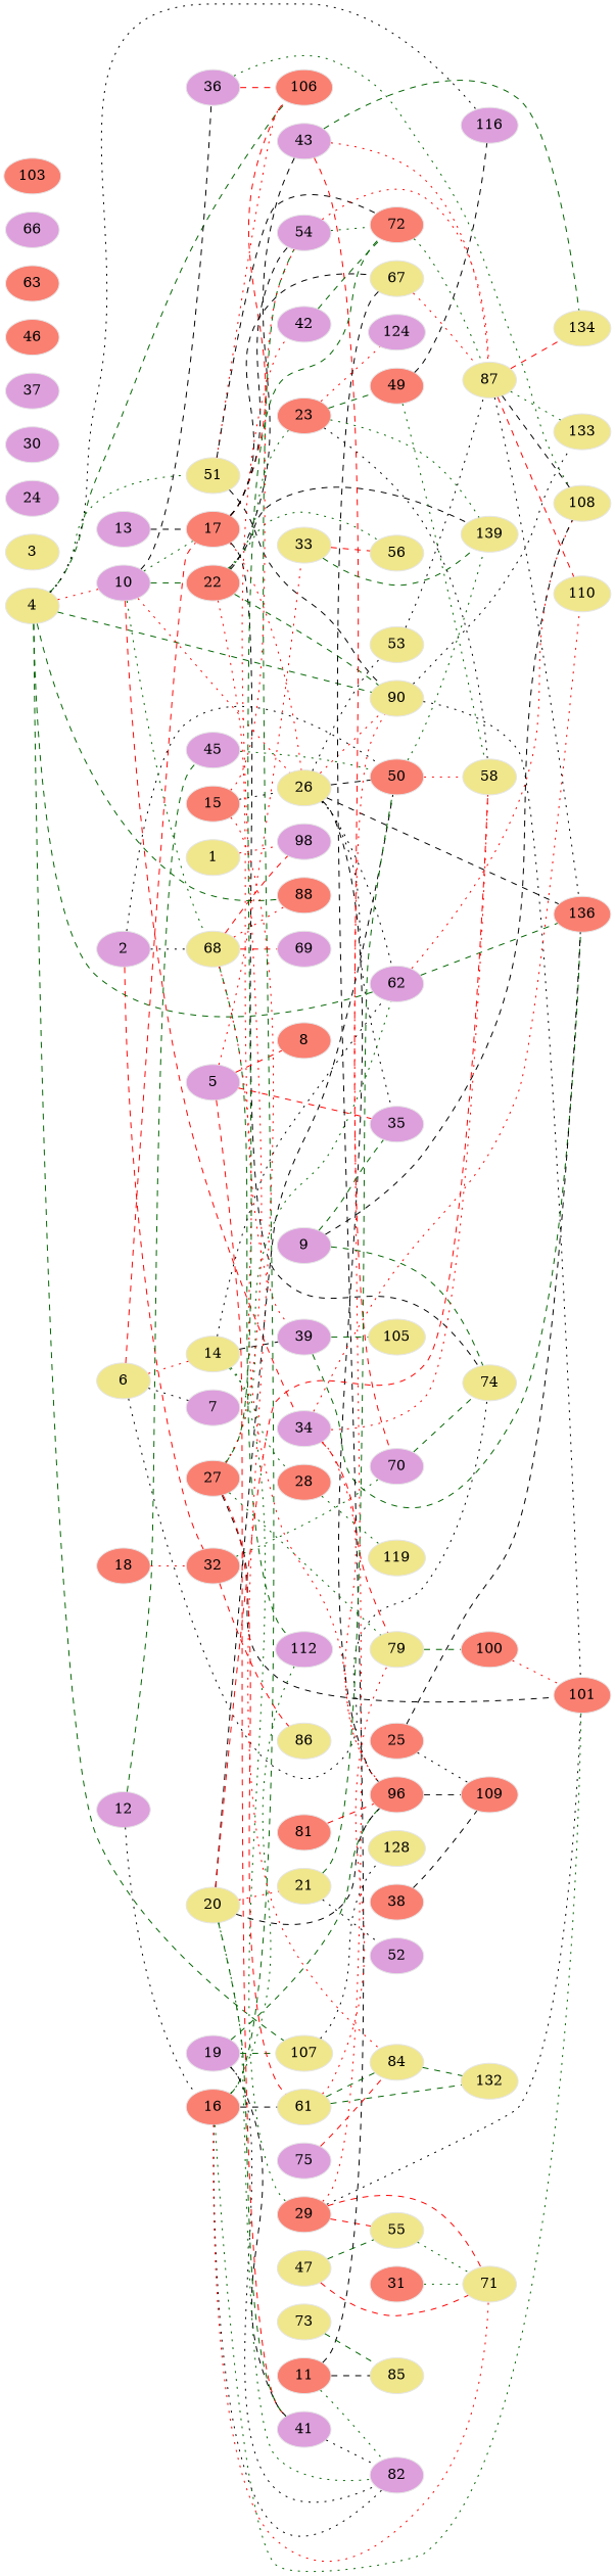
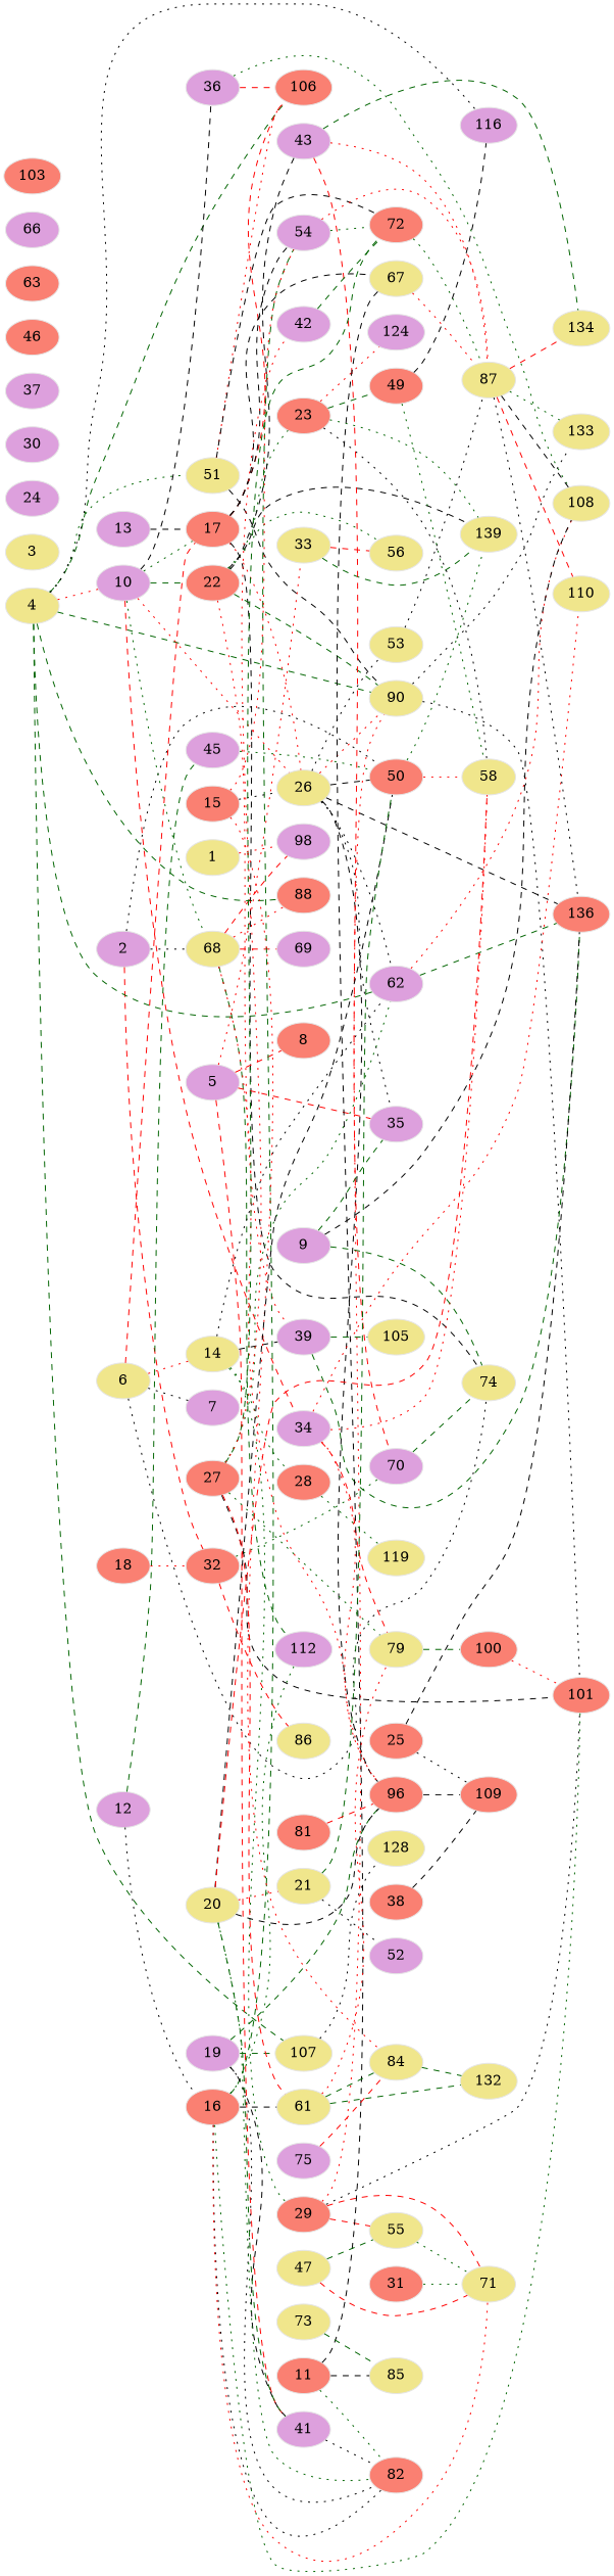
  graph {
    rankdir=LR
    node [color=gray90 fillcolor=khaki style=filled]
    edge [color=darkgreen style=dashed]
    98 [fillcolor=plum]
    1
    32 [fillcolor=salmon super="+83"]
    70 [fillcolor=plum]
    86 [super="+125"]
    2 [fillcolor=plum]
    50 [fillcolor=salmon super="+114"]
    68 [super="+95"]
    58 [super="+135"]
    139
    88 [fillcolor=salmon]
    112 [fillcolor=plum]
    96 [fillcolor=salmon super="+141"]
    69 [fillcolor=plum]
    3
    4 [super="+120"]
    10 [fillcolor=plum super="+137"]
    51 [super="+115"]
    62 [fillcolor=plum]
    90 [super="+104"]
    106 [fillcolor=salmon super="+130"]
    107
    116 [fillcolor=plum]
    17 [fillcolor=salmon super="+59"]
    22 [fillcolor=salmon super="+99"]
    26 [super="+44"]
    34 [fillcolor=plum super="+48"]
    36 [fillcolor=plum super="+64"]
    72 [fillcolor=salmon super="+122"]
    108
    136 [fillcolor=salmon]
    101 [fillcolor=salmon super="+111"]
    133
    128
    5 [fillcolor=plum super="+97"]
    8 [fillcolor=salmon]
    33 [super="+60"]
    35 [fillcolor=plum]
    41 [fillcolor=plum super="+131"]
    56
-   82 [fillcolor=plum]
+   82 [fillcolor=salmon]
    6 [super="+102"]
    7 [fillcolor=plum]
    14 [super="+40"]
    74 [super="+93"]
    28 [fillcolor=salmon]
    29 [fillcolor=salmon super="+140"]
    39 [fillcolor=plum super="+127"]
    67 [super="+121"]
    54 [fillcolor=plum super="+94"]
    9 [fillcolor=plum]
    23 [fillcolor=salmon super="+89"]
    43 [fillcolor=plum super="+80"]
    53
    79 [super="+138"]
    110
    11 [fillcolor=salmon super="+117"]
    85 [super="+123"]
    87 [super="+92"]
    12 [fillcolor=plum super="+129"]
    16 [fillcolor=salmon super="+126"]
    45 [fillcolor=plum super="+77"]
    61 [super="+118"]
    71 [super="+78"]
    13 [fillcolor=plum]
    119
    55
    105
    15 [fillcolor=salmon super="+76"]
    84 [super="+113"]
    132
    18 [fillcolor=salmon]
    19 [fillcolor=plum super="+57"]
    109 [fillcolor=salmon]
    20 [super="+65"]
    21
    52 [fillcolor=plum]
    49 [fillcolor=salmon]
    124 [fillcolor=plum]
    134
    24 [fillcolor=plum]
    25 [fillcolor=salmon super="+91"]
    27 [fillcolor=salmon]
    42 [fillcolor=plum]
    100 [fillcolor=salmon]
    30 [fillcolor=plum]
    31 [fillcolor=salmon]
    37 [fillcolor=plum]
    38 [fillcolor=salmon]
    46 [fillcolor=salmon]
    47
    63 [fillcolor=salmon]
    66 [fillcolor=plum]
    73
    75 [fillcolor=plum]
    81 [fillcolor=salmon]
    103 [fillcolor=salmon]
    1 -- 98 [color=red style=dotted]
    32 -- 70 [style=dotted]
    32 -- 86 [color=red]
    70 -- 74
    2 -- 32 [color=red]
    2 -- 50 [color=black style=dotted]
    2 -- 68 [color=black style=dotted]
    50 -- 58 [color=red style=dotted]
    50 -- 139 [style=dotted]
    68 -- 98 [color=red]
    68 -- 88 [color=red style=dotted]
    68 -- 112
    68 -- 96 [color=red style=dotted]
    68 -- 69 [color=red]
    96 -- 109 [color=black]
    4 -- 88
    4 -- 10 [color=red style=dotted]
    4 -- 51 [style=dotted]
    4 -- 62
    4 -- 90
    4 -- 106
    4 -- 107
    4 -- 116 [color=black style=dotted]
    10 -- 68 [style=dotted]
    10 -- 17 [style=dotted]
    10 -- 22
    10 -- 26 [color=red style=dotted]
    10 -- 34 [color=red]
    10 -- 36 [color=black]
    51 -- 90 [color=black weight=2]
    51 -- 106 [color=red style=dotted]
    51 -- 72 [color=black]
    62 -- 108 [color=red style=dotted]
    62 -- 136
    90 -- 101 [color=black style=dotted]
    90 -- 133 [color=black style=dotted]
    107 -- 128 [color=black style=dotted]
    17 -- 106 [color=red]
    17 -- 26 [color=red style=dotted]
    17 -- 74 [color=black]
    17 -- 67 [color=black]
    17 -- 54 [color=black]
    22 -- 139 [color=black]
    22 -- 90
    22 -- 56 [style=dotted]
    22 -- 39 [color=red style=dotted]
    22 -- 23 [style=dotted]
    22 -- 43 [color=black]
    26 -- 50 [color=black]
    26 -- 96 [color=black]
    26 -- 62 [color=black style=dotted]
    26 -- 90 [color=red style=dotted]
    26 -- 136 [color=black weight=2]
    26 -- 35 [color=black style=dotted]
    26 -- 53 [color=black style=dotted]
    34 -- 58 [color=red style=dotted]
    34 -- 96 [color=red style=dotted]
    34 -- 79 [color=red]
    34 -- 110 [color=red style=dotted]
    36 -- 106 [color=red]
    36 -- 108 [style=dotted]
    72 -- 87 [style=dotted]
    5 -- 8 [color=red]
    5 -- 33 [color=red style=dotted]
    5 -- 35 [color=red]
    5 -- 41 [color=red]
    33 -- 139
    33 -- 56 [color=red]
    41 -- 82 [color=black style=dotted]
    6 -- 17 [color=red]
    6 -- 7 [color=black style=dotted]
    6 -- 14 [color=red style=dotted]
    6 -- 74 [color=black style=dotted]
    14 -- 62 [color=black style=dotted]
    14 -- 28 [style=dotted]
    14 -- 29 [style=dotted]
    14 -- 39 [color=black]
    28 -- 119 [style=dotted]
    29 -- 90 [color=red style=dotted]
    29 -- 101 [color=black style=dotted]
    29 -- 71 [color=red]
    29 -- 55 [color=red]
    39 -- 136
    39 -- 105
    67 -- 87 [color=red style=dotted]
    54 -- 72 [style=dotted]
    54 -- 87 [color=red style=dotted]
    9 -- 108 [color=black]
    9 -- 35
    9 -- 74
    23 -- 58 [color=black style=dotted]
    23 -- 139 [style=dotted]
    23 -- 49
    23 -- 124 [color=red style=dotted]
    43 -- 70 [color=red]
    43 -- 87 [color=red style=dotted]
    43 -- 134
    53 -- 87 [color=black style=dotted]
    79 -- 100
    11 -- 82 [style=dotted]
    11 -- 67 [color=black]
    11 -- 85 [color=black]
    87 -- 108 [color=black]
    87 -- 136 [color=black style=dotted]
    87 -- 133 [style=dotted]
    87 -- 110 [color=red]
    87 -- 134 [color=red]
    12 -- 16 [color=black style=dotted]
    12 -- 45
    16 -- 112 [style=dotted]
    16 -- 101 [style=dotted]
    16 -- 82 [color=black style=dotted]
    16 -- 54
    16 -- 61 [color=black]
    16 -- 71 [color=red style=dotted]
    45 -- 50 [style=dotted]
    61 -- 79 [color=red style=dotted]
    61 -- 84
    61 -- 132
    13 -- 17 [color=black]
    55 -- 71 [style=dotted]
    15 -- 26 [color=black style=dotted]
    15 -- 54 [color=red style=dotted]
    15 -- 84 [color=red style=dotted]
    84 -- 132
    18 -- 32 [color=red style=dotted]
    19 -- 96
    19 -- 107
    19 -- 41 [color=black]
    19 -- 82 [color=black style=dotted]
    20 -- 50 [color=black]
    20 -- 58 [color=red]
    20 -- 96 [color=black]
    20 -- 41
    20 -- 82 [style=dotted]
    20 -- 21 [color=red style=dotted]
    21 -- 50
    21 -- 52 [color=black style=dotted]
    49 -- 58 [style=dotted]
    49 -- 116 [color=black]
    25 -- 136 [color=black]
    25 -- 109 [color=black style=dotted]
    27 -- 62 [style=dotted]
    27 -- 72
    27 -- 101 [color=black]
    27 -- 79 [style=dotted]
    27 -- 61 [color=red]
    27 -- 42 [color=red style=dotted]
    42 -- 72
    100 -- 101 [color=red style=dotted]
    31 -- 71 [style=dotted]
    38 -- 109 [color=black]
    47 -- 71 [color=red]
    47 -- 55
    73 -- 85
    75 -- 84 [color=red]
    81 -- 96 [color=red]
  }
